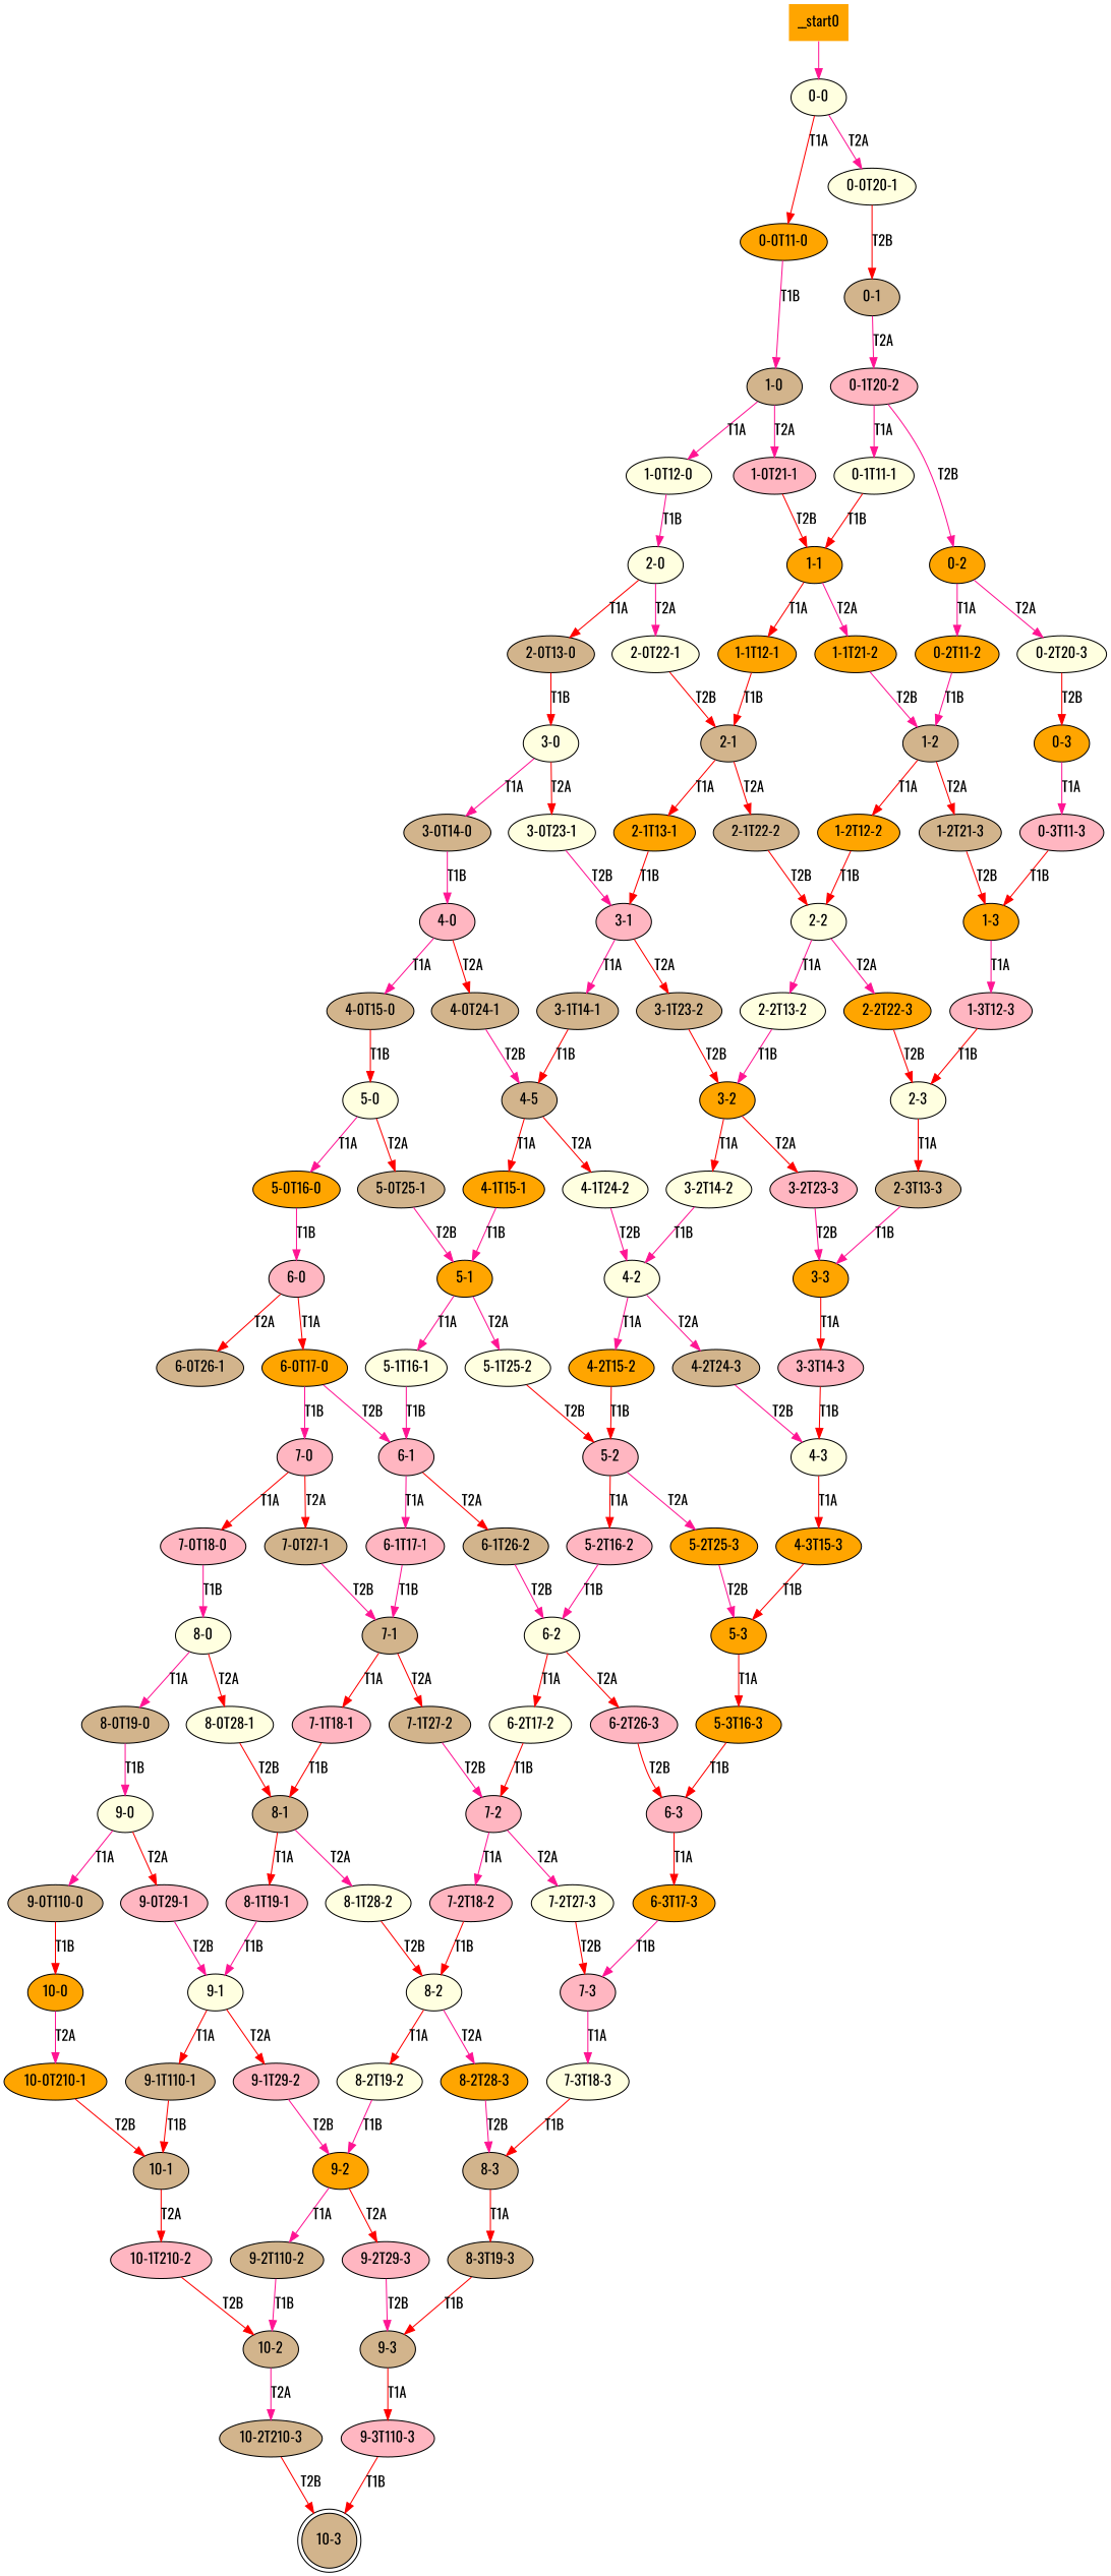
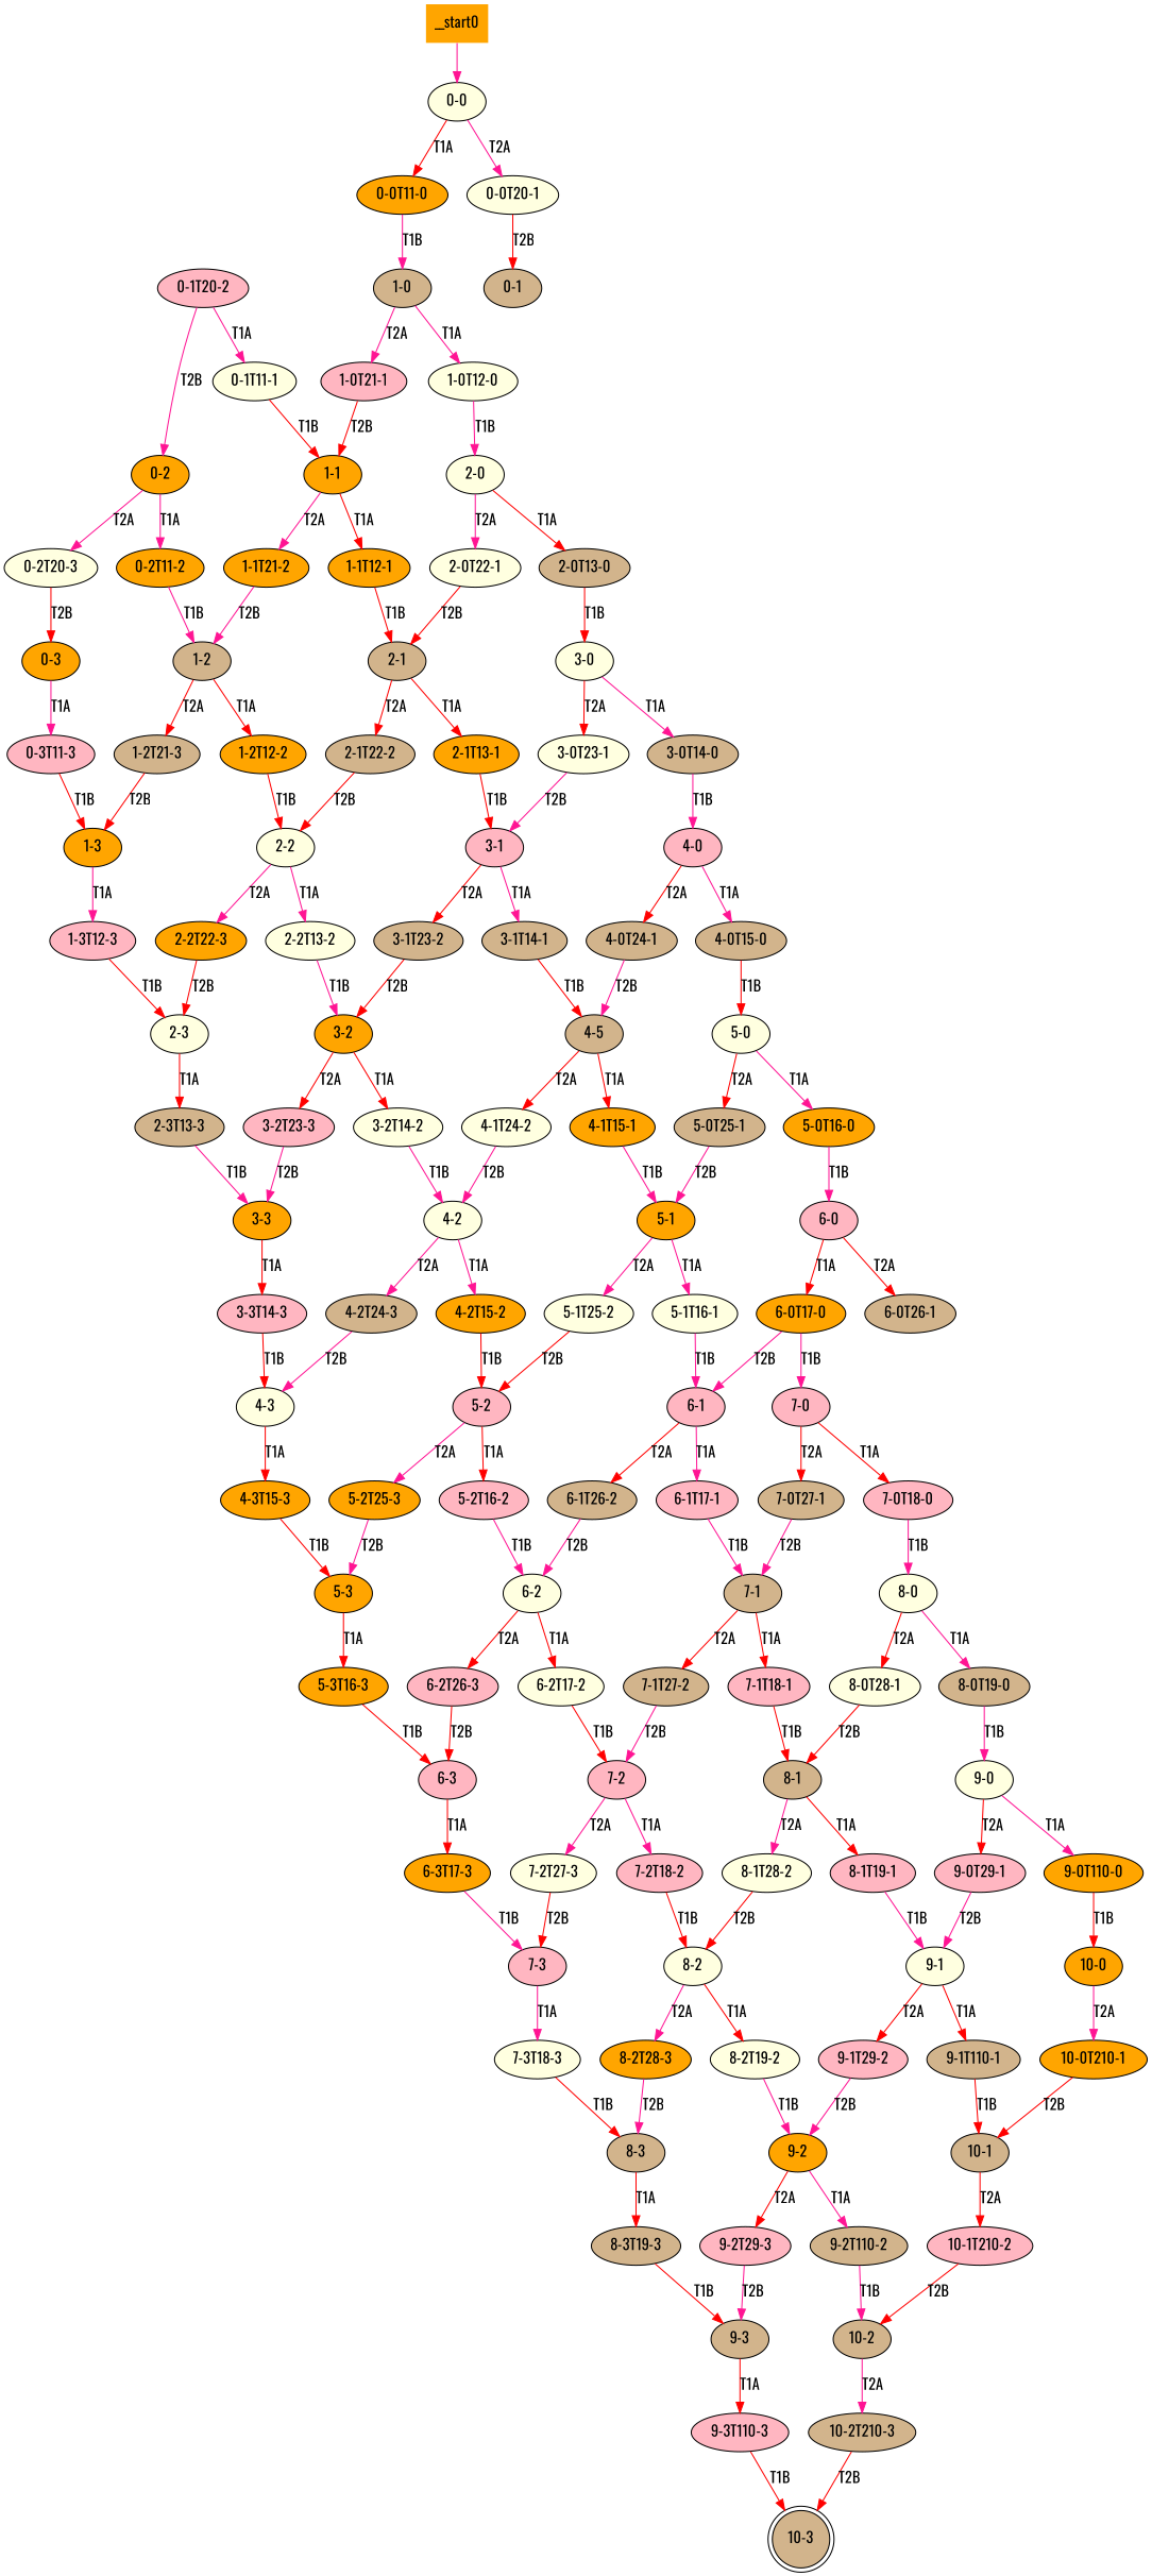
  digraph {
    fontname=Oswald
    node [fillcolor=tan fontname=Oswald style=filled]
    edge [color=red fontname=Oswald]
    n1 [fillcolor=lightpink label="6-1"]
    n2 [fillcolor=lightpink label="6-1T17-1"]
    n3 [label="6-1T26-2"]
    n4 [label="7-1"]
    n5 [fillcolor=lightyellow label="6-2"]
    n6 [fillcolor=orange label="0-3"]
    n7 [fillcolor=lightpink label="0-3T11-3"]
    n8 [fillcolor=orange label="1-3"]
    n9 [fillcolor=lightpink label="6-3"]
    n10 [fillcolor=orange label="6-3T17-3"]
    n11 [fillcolor=lightpink label="7-3"]
    n12 [label="8-3"]
    n13 [label="8-3T19-3"]
    n14 [label="9-3"]
    n15 [fillcolor=orange label="5-1"]
    n16 [fillcolor=lightyellow label="5-1T16-1"]
    n17 [fillcolor=lightyellow label="5-1T25-2"]
    n18 [fillcolor=lightpink label="5-2"]
    n19 [fillcolor=lightpink label="6-0"]
    n20 [fillcolor=orange label="6-0T17-0"]
    n21 [label="6-0T26-1"]
    n22 [fillcolor=lightpink label="7-0"]
    n23 [fillcolor=lightyellow label="9-0"]
-   n24 [label="9-0T110-0"]
+   n24 [fillcolor=orange label="9-0T110-0"]
    n25 [fillcolor=lightpink label="9-0T29-1"]
    n26 [fillcolor=orange label="10-0"]
    n27 [fillcolor=lightyellow label="9-1"]
    n28 [label="2-1"]
    n29 [fillcolor=orange label="2-1T13-1"]
    n30 [label="2-1T22-2"]
    n31 [fillcolor=lightpink label="3-1"]
    n32 [fillcolor=lightyellow label="2-2"]
    n33 [fillcolor=orange label="3-2"]
    n34 [fillcolor=lightyellow label="3-2T14-2"]
    n35 [fillcolor=lightpink label="3-2T23-3"]
    n36 [fillcolor=lightyellow label="4-2"]
    n37 [fillcolor=orange label="3-3"]
    n38 [label="10-3" shape=doublecircle]
    n39 [fillcolor=lightpink label="7-0T18-0"]
    n40 [label="7-0T27-1"]
    n41 [fillcolor=lightyellow label="8-0"]
    n42 [label="9-1T110-1"]
    n43 [fillcolor=lightpink label="9-1T29-2"]
    n44 [label="10-1"]
    n45 [fillcolor=orange label="9-2"]
    n46 [label="0-1"]
    n47 [fillcolor=lightpink label="0-1T20-2"]
    n48 [fillcolor=lightyellow label="0-1T11-1"]
    n49 [fillcolor=orange label="1-1"]
    n50 [fillcolor=orange label="0-2"]
    n51 [fillcolor=lightyellow label="5-0"]
    n52 [fillcolor=orange label="5-0T16-0"]
    n53 [label="5-0T25-1"]
    n54 [fillcolor=lightpink label="1-3T12-3"]
    n55 [fillcolor=lightyellow label="2-3"]
    n56 [fillcolor=lightpink label="4-0"]
    n57 [label="4-0T15-0"]
    n58 [label="4-0T24-1"]
    n59 [label="4-5"]
    n60 [label="8-0T19-0"]
    n61 [fillcolor=lightyellow label="8-0T28-1"]
    n62 [label="8-1"]
    n63 [label="1-0"]
    n64 [fillcolor=lightyellow label="1-0T12-0"]
    n65 [fillcolor=lightpink label="1-0T21-1"]
    n66 [fillcolor=lightyellow label="2-0"]
    n67 [label="2-3T13-3"]
    n68 [label="3-1T14-1"]
    n69 [label="3-1T23-2"]
    n70 [fillcolor=orange label="4-2T15-2"]
    n71 [label="4-2T24-3"]
    n72 [fillcolor=lightyellow label="4-3"]
    n73 [fillcolor=lightpink label="8-1T19-1"]
    n74 [fillcolor=lightyellow label="8-1T28-2"]
    n75 [fillcolor=lightyellow label="8-2"]
    n76 [fillcolor=orange label="4-3T15-3"]
    n77 [fillcolor=orange label="5-3"]
    n78 [label="10-2"]
    n79 [label="10-2T210-3"]
    n80 [label="9-2T110-2"]
    n81 [fillcolor=lightpink label="9-2T29-3"]
    n82 [fillcolor=lightyellow label="8-2T19-2"]
    n83 [fillcolor=orange label="8-2T28-3"]
    n84 [fillcolor=lightyellow label="7-3T18-3"]
    n85 [fillcolor=orange label="5-3T16-3"]
    n86 [fillcolor=lightyellow label="3-0"]
    n87 [label="3-0T14-0"]
    n88 [fillcolor=lightyellow label="3-0T23-1"]
    n89 [fillcolor=lightpink label="7-2"]
    n90 [fillcolor=lightpink label="7-2T18-2"]
    n91 [fillcolor=lightyellow label="7-2T27-3"]
    n92 [label="1-2"]
    n93 [fillcolor=orange label="1-2T12-2"]
    n94 [label="1-2T21-3"]
    n95 [fillcolor=orange label="4-1T15-1"]
    n96 [fillcolor=lightyellow label="4-1T24-2"]
    n97 [fillcolor=lightpink label="9-3T110-3"]
    n98 [fillcolor=lightyellow label="0-0"]
    n99 [fillcolor=orange label="0-0T11-0"]
    n100 [fillcolor=lightyellow label="0-0T20-1"]
    n101 [fillcolor=lightpink label="10-1T210-2"]
    n102 [fillcolor=lightyellow label="2-2T13-2"]
    n103 [fillcolor=orange label="2-2T22-3"]
    n104 [fillcolor=orange label="1-1T12-1"]
    n105 [fillcolor=orange label="1-1T21-2"]
    n106 [fillcolor=lightpink label="5-2T16-2"]
    n107 [fillcolor=orange label="5-2T25-3"]
    n108 [fillcolor=lightpink label="3-3T14-3"]
    n109 [fillcolor=orange label="10-0T210-1"]
    n110 [label="2-0T13-0"]
    n111 [fillcolor=lightyellow label="2-0T22-1"]
    n112 [fillcolor=lightyellow label="6-2T17-2"]
    n113 [fillcolor=lightpink label="6-2T26-3"]
    n114 [fillcolor=lightpink label="7-1T18-1"]
    n115 [label="7-1T27-2"]
    n116 [fillcolor=orange label="0-2T11-2"]
    n117 [fillcolor=lightyellow label="0-2T20-3"]
    __start0 [fillcolor=orange shape=none]
    n1 -> n2 [color=deeppink label=T1A]
    n1 -> n3 [label=T2A]
    n2 -> n4 [color=deeppink label=T1B]
    n3 -> n5 [color=deeppink label=T2B]
    n4 -> n114 [label=T1A]
    n4 -> n115 [label=T2A]
    n5 -> n112 [label=T1A]
    n5 -> n113 [label=T2A]
    n6 -> n7 [color=deeppink label=T1A]
    n7 -> n8 [label=T1B]
    n8 -> n54 [color=deeppink label=T1A]
    n9 -> n10 [label=T1A]
    n10 -> n11 [color=deeppink label=T1B]
    n11 -> n84 [color=deeppink label=T1A]
    n12 -> n13 [label=T1A]
    n13 -> n14 [label=T1B]
    n14 -> n97 [label=T1A]
    n15 -> n16 [color=deeppink label=T1A]
    n15 -> n17 [color=deeppink label=T2A]
    n16 -> n1 [color=deeppink label=T1B]
    n17 -> n18 [label=T2B]
    n18 -> n106 [label=T1A]
    n18 -> n107 [color=deeppink label=T2A]
    n19 -> n20 [label=T1A]
    n19 -> n21 [label=T2A]
    n20 -> n1 [color=deeppink label=T2B]
    n20 -> n22 [color=deeppink label=T1B]
    n22 -> n39 [label=T1A]
    n22 -> n40 [label=T2A]
    n23 -> n24 [color=deeppink label=T1A]
    n23 -> n25 [label=T2A]
    n24 -> n26 [label=T1B]
    n25 -> n27 [color=deeppink label=T2B]
    n26 -> n109 [color=deeppink label=T2A]
    n27 -> n42 [label=T1A]
    n27 -> n43 [label=T2A]
    n28 -> n29 [label=T1A]
    n28 -> n30 [label=T2A]
    n29 -> n31 [label=T1B]
    n30 -> n32 [label=T2B]
    n31 -> n68 [color=deeppink label=T1A]
    n31 -> n69 [label=T2A]
    n32 -> n102 [color=deeppink label=T1A]
    n32 -> n103 [color=deeppink label=T2A]
    n33 -> n34 [label=T1A]
    n33 -> n35 [label=T2A]
    n34 -> n36 [color=deeppink label=T1B]
    n35 -> n37 [color=deeppink label=T2B]
    n36 -> n70 [color=deeppink label=T1A]
    n36 -> n71 [color=deeppink label=T2A]
    n37 -> n108 [label=T1A]
    n39 -> n41 [color=deeppink label=T1B]
    n40 -> n4 [color=deeppink label=T2B]
    n41 -> n60 [color=deeppink label=T1A]
    n41 -> n61 [label=T2A]
    n42 -> n44 [label=T1B]
    n43 -> n45 [color=deeppink label=T2B]
    n44 -> n101 [label=T2A]
    n45 -> n80 [color=deeppink label=T1A]
    n45 -> n81 [label=T2A]
-   n46 -> n47 [color=deeppink label=T2A]
    n47 -> n48 [color=deeppink label=T1A]
    n47 -> n50 [color=deeppink label=T2B]
    n48 -> n49 [label=T1B]
    n49 -> n104 [label=T1A]
    n49 -> n105 [color=deeppink label=T2A]
    n50 -> n116 [color=deeppink label=T1A]
    n50 -> n117 [color=deeppink label=T2A]
    n51 -> n52 [color=deeppink label=T1A]
    n51 -> n53 [label=T2A]
    n52 -> n19 [color=deeppink label=T1B]
    n53 -> n15 [color=deeppink label=T2B]
    n54 -> n55 [label=T1B]
    n55 -> n67 [label=T1A]
    n56 -> n57 [color=deeppink label=T1A]
    n56 -> n58 [label=T2A]
    n57 -> n51 [label=T1B]
    n58 -> n59 [color=deeppink label=T2B]
    n59 -> n95 [label=T1A]
    n59 -> n96 [label=T2A]
    n60 -> n23 [color=deeppink label=T1B]
    n61 -> n62 [label=T2B]
    n62 -> n73 [label=T1A]
    n62 -> n74 [color=deeppink label=T2A]
    n63 -> n64 [color=deeppink label=T1A]
    n63 -> n65 [color=deeppink label=T2A]
    n64 -> n66 [color=deeppink label=T1B]
    n65 -> n49 [label=T2B]
    n66 -> n110 [label=T1A]
    n66 -> n111 [color=deeppink label=T2A]
    n67 -> n37 [color=deeppink label=T1B]
    n68 -> n59 [label=T1B]
    n69 -> n33 [label=T2B]
    n70 -> n18 [label=T1B]
    n71 -> n72 [color=deeppink label=T2B]
    n72 -> n76 [label=T1A]
    n73 -> n27 [color=deeppink label=T1B]
    n74 -> n75 [label=T2B]
    n75 -> n82 [label=T1A]
    n75 -> n83 [color=deeppink label=T2A]
    n76 -> n77 [label=T1B]
    n77 -> n85 [label=T1A]
    n78 -> n79 [color=deeppink label=T2A]
    n79 -> n38 [label=T2B]
    n80 -> n78 [color=deeppink label=T1B]
    n81 -> n14 [color=deeppink label=T2B]
    n82 -> n45 [color=deeppink label=T1B]
    n83 -> n12 [color=deeppink label=T2B]
    n84 -> n12 [label=T1B]
    n85 -> n9 [label=T1B]
    n86 -> n87 [color=deeppink label=T1A]
    n86 -> n88 [label=T2A]
    n87 -> n56 [color=deeppink label=T1B]
    n88 -> n31 [color=deeppink label=T2B]
    n89 -> n90 [color=deeppink label=T1A]
    n89 -> n91 [color=deeppink label=T2A]
    n90 -> n75 [label=T1B]
    n91 -> n11 [label=T2B]
    n92 -> n93 [label=T1A]
    n92 -> n94 [label=T2A]
    n93 -> n32 [label=T1B]
    n94 -> n8 [label=T2B]
    n95 -> n15 [color=deeppink label=T1B]
    n96 -> n36 [color=deeppink label=T2B]
    n97 -> n38 [label=T1B]
    n98 -> n99 [label=T1A]
    n98 -> n100 [color=deeppink label=T2A]
    n99 -> n63 [color=deeppink label=T1B]
    n100 -> n46 [label=T2B]
    n101 -> n78 [label=T2B]
    n102 -> n33 [color=deeppink label=T1B]
    n103 -> n55 [label=T2B]
    n104 -> n28 [label=T1B]
    n105 -> n92 [color=deeppink label=T2B]
    n106 -> n5 [color=deeppink label=T1B]
    n107 -> n77 [color=deeppink label=T2B]
    n108 -> n72 [label=T1B]
    n109 -> n44 [label=T2B]
    n110 -> n86 [label=T1B]
    n111 -> n28 [label=T2B]
    n112 -> n89 [label=T1B]
    n113 -> n9 [label=T2B]
    n114 -> n62 [label=T1B]
    n115 -> n89 [color=deeppink label=T2B]
    n116 -> n92 [color=deeppink label=T1B]
    n117 -> n6 [label=T2B]
    __start0 -> n98 [color=deeppink]
  }
